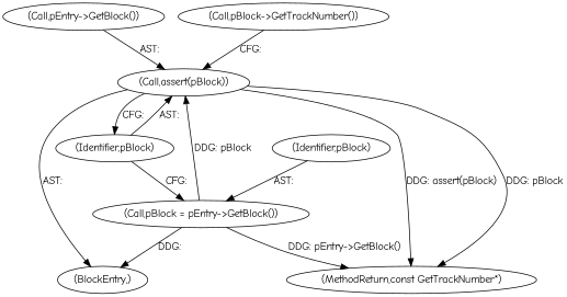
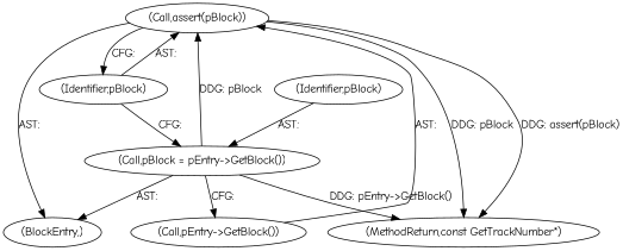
  digraph {
    fontname="Comic Neue"
    node [fontname="Comic Neue"]
    edge [fontname="Comic Neue"]
    n1 [label="(Call,assert(pBlock))"]
    n2 [label="(Identifier,pBlock)"]
    n3 [label="(BlockEntry,)"]
    n4 [label="(MethodReturn,const GetTrackNumber*)"]
    n5 [label="(Call,pBlock = pEntry->GetBlock())"]
    n6 [label="(Call,pEntry->GetBlock())"]
    n7 [label="(Identifier,pBlock)"]
-   n8 [label="(Call,pBlock->GetTrackNumber())"]
    n1 -> n2 [label="CFG: "]
    n1 -> n3 [label="AST: "]
    n1 -> n4 [label="DDG: pBlock"]
    n1 -> n4 [label="DDG: assert(pBlock)"]
    n2 -> n1 [label="AST: "]
    n2 -> n5 [label="CFG: "]
    n5 -> n1 [label="DDG: pBlock"]
-   n5 -> n3 [label="DDG: "]
+   n5 -> n3 [label="AST: "]
    n5 -> n4 [label="DDG: pEntry->GetBlock()"]
+   n5 -> n6 [label="CFG: "]
    n6 -> n1 [label="AST: "]
    n7 -> n5 [label="AST: "]
-   n8 -> n1 [label="CFG: "]
  }
